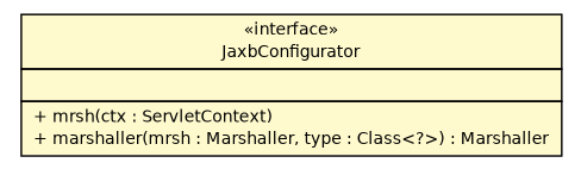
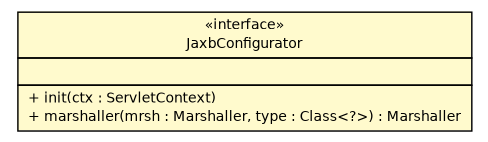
  digraph {
    nodesep=0.25
    ranksep=0.5
-   n1 [fontcolor=black fontname=Helvetica fontsize=10.0 label=<<table title="com.rexsl.core.JaxbConfigurator" border="0" cellborder="1" cellspacing="0" cellpadding="2" port="p" bgcolor="lemonChiffon" href="./JaxbConfigurator.html"> 		<tr><td><table border="0" cellspacing="0" cellpadding="1"> <tr><td align="center" balign="center"> &#171;interface&#187; </td></tr> <tr><td align="center" balign="center"> JaxbConfigurator </td></tr> 		</table></td></tr> 		<tr><td><table border="0" cellspacing="0" cellpadding="1"> <tr><td align="left" balign="left">  </td></tr> 		</table></td></tr> 		<tr><td><table border="0" cellspacing="0" cellpadding="1"> <tr><td align="left" balign="left"> + mrsh(ctx : ServletContext) </td></tr> <tr><td align="left" balign="left"> + marshaller(mrsh : Marshaller, type : Class&lt;?&gt;) : Marshaller </td></tr> 		</table></td></tr> 		</table>> shape=plaintext]
+   n1 [fontcolor=black fontname=Helvetica fontsize=10.0 label=<<table title="com.rexsl.core.JaxbConfigurator" border="0" cellborder="1" cellspacing="0" cellpadding="2" port="p" bgcolor="lemonChiffon" href="./JaxbConfigurator.html"> 		<tr><td><table border="0" cellspacing="0" cellpadding="1"> <tr><td align="center" balign="center"> &#171;interface&#187; </td></tr> <tr><td align="center" balign="center"> JaxbConfigurator </td></tr> 		</table></td></tr> 		<tr><td><table border="0" cellspacing="0" cellpadding="1"> <tr><td align="left" balign="left">  </td></tr> 		</table></td></tr> 		<tr><td><table border="0" cellspacing="0" cellpadding="1"> <tr><td align="left" balign="left"> + init(ctx : ServletContext) </td></tr> <tr><td align="left" balign="left"> + marshaller(mrsh : Marshaller, type : Class&lt;?&gt;) : Marshaller </td></tr> 		</table></td></tr> 		</table>> shape=plaintext]
  }
